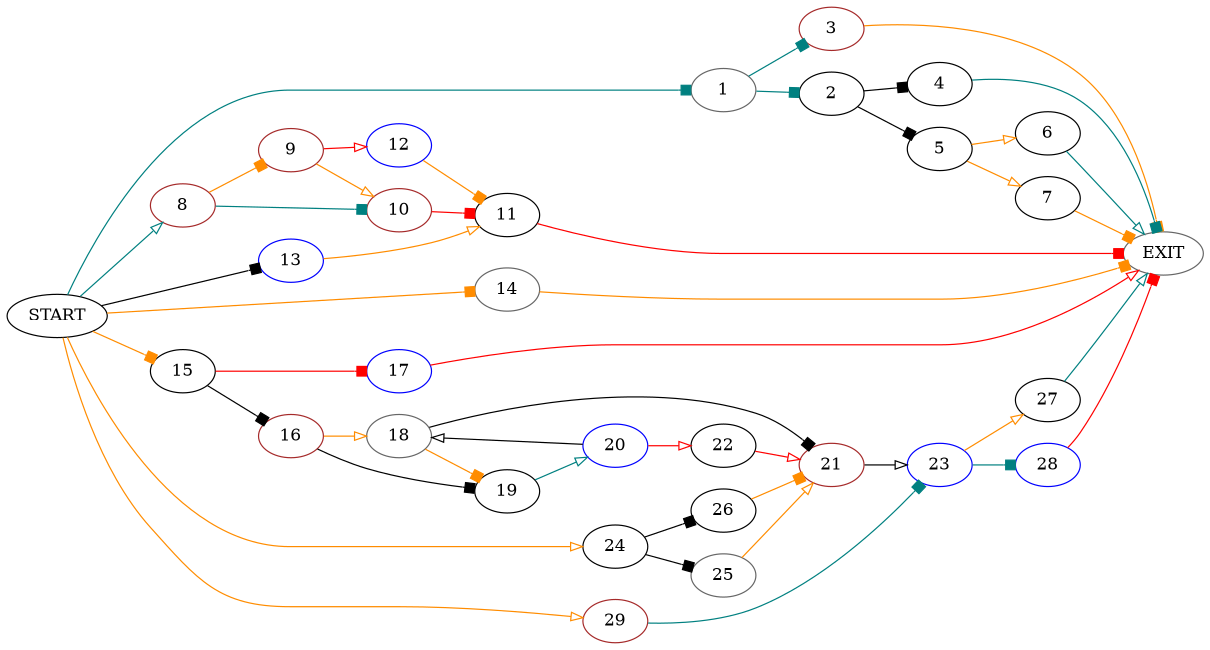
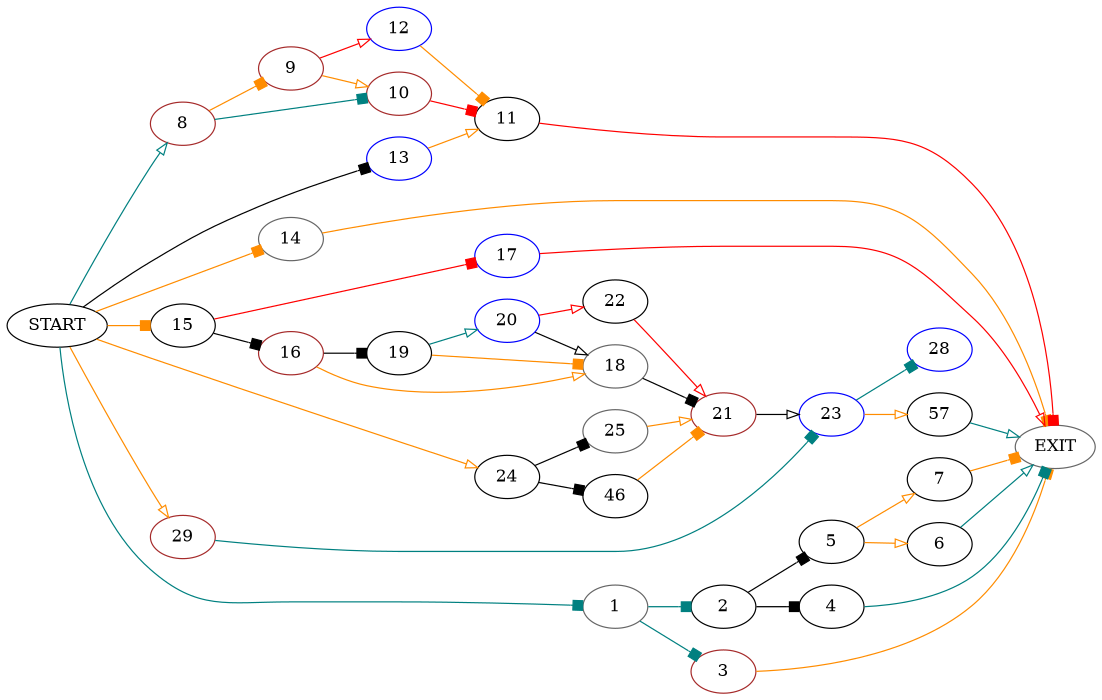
  digraph {
    rankdir=LR
    node [color=black]
    edge [arrowhead=box color=darkorange]
    n1 [label=START]
    1 [color=gray40]
    8 [color=brown]
    13 [color=blue]
    14 [color=gray40]
    15
    24
    29 [color=brown]
    2
    3 [color=brown]
    9 [color=brown]
    10 [color=brown]
    11
    n14 [color=gray40 label=EXIT]
    16 [color=brown]
    17 [color=blue]
    25 [color=gray40]
-   26
+   26 [label=46]
    23 [color=blue]
    4
    5
    6
    7
    12 [color=blue]
    18 [color=gray40]
    19
    21 [color=brown]
    20 [color=blue]
    22
-   27
+   27 [label=57]
    28 [color=blue]
    n1 -> 1 [color=teal]
    n1 -> 8 [arrowhead=onormal color=teal]
    n1 -> 13 [color=black]
    n1 -> 14
    n1 -> 15
    n1 -> 24 [arrowhead=onormal]
    n1 -> 29 [arrowhead=onormal]
    1 -> 2 [color=teal]
    1 -> 3 [color=teal]
    8 -> 9
    8 -> 10 [color=teal]
    13 -> 11 [arrowhead=onormal]
    14 -> n14
    15 -> 16 [color=black]
    15 -> 17 [color=red]
    24 -> 25 [color=black]
    24 -> 26 [color=black]
    29 -> 23 [color=teal]
    2 -> 4 [color=black]
    2 -> 5 [color=black]
    3 -> n14
    9 -> 10 [arrowhead=onormal]
    9 -> 12 [arrowhead=onormal color=red]
    10 -> 11 [color=red]
    11 -> n14 [color=red]
    16 -> 18 [arrowhead=onormal]
    16 -> 19 [color=black]
    17 -> n14 [arrowhead=onormal color=red]
    25 -> 21 [arrowhead=onormal]
    26 -> 21
    23 -> 27 [arrowhead=onormal]
    23 -> 28 [color=teal]
    4 -> n14 [color=teal]
    5 -> 6 [arrowhead=onormal]
    5 -> 7 [arrowhead=onormal]
    6 -> n14 [arrowhead=onormal color=teal]
    7 -> n14
    12 -> 11
    18 -> 21 [color=black]
-   18 -> 19
+   19 -> 18
    19 -> 20 [arrowhead=onormal color=teal]
    21 -> 23 [arrowhead=onormal color=black]
    20 -> 18 [arrowhead=onormal color=black]
    20 -> 22 [arrowhead=onormal color=red]
    22 -> 21 [arrowhead=onormal color=red]
    27 -> n14 [arrowhead=onormal color=teal]
-   28 -> n14 [color=red]
  }
